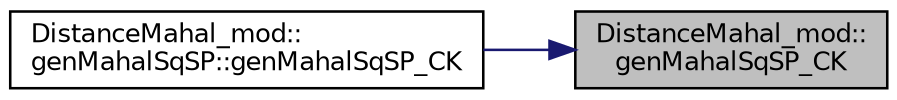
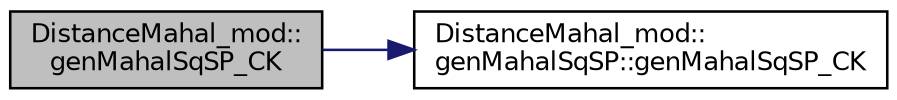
  digraph {
    rankdir=RL
    node [color=black fontname=Helvetica fontsize=10 shape=record style=filled]
    n1 [fillcolor=grey75 fontcolor=black height=0.2 label="DistanceMahal_mod::\lgenMahalSqSP_CK" width=0.4]
    n2 [fillcolor=white height=0.2 label="DistanceMahal_mod::\lgenMahalSqSP::genMahalSqSP_CK" width=0.4]
-   n1 -> n2 [color=midnightblue dir=back fontname=Helvetica fontsize=10 labelfontname=Helvetica labelfontsize=10 style=solid]
+   n2 -> n1 [color=midnightblue dir=back fontname=Helvetica fontsize=10 labelfontname=Helvetica labelfontsize=10 style=solid]
  }
